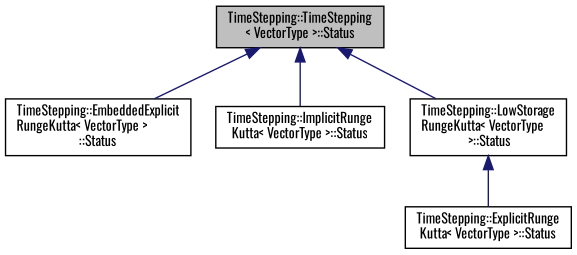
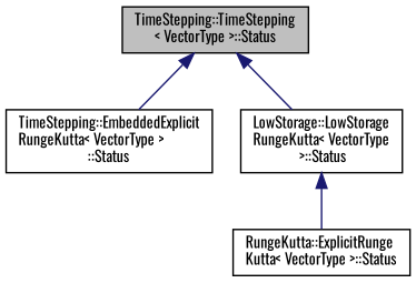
  digraph {
    fontname=Oswald
    rankdir=TB
    node [color=black fillcolor=white fontname=Oswald fontsize=10 shape=record style=filled]
    edge [color=midnightblue dir=back fontname=Oswald fontsize=10 labelfontname=Helvetica labelfontsize=10 style=solid]
    n1 [fillcolor=grey75 fontcolor=black height=0.2 label="TimeStepping::TimeStepping\l\< VectorType \>::Status" width=0.4]
    n2 [height=0.2 label="TimeStepping::EmbeddedExplicit\lRungeKutta\< VectorType \>\l::Status" width=0.4]
-   n3 [height=0.2 label="TimeStepping::ImplicitRunge\lKutta\< VectorType \>::Status" width=0.4]
-   n4 [height=0.2 label="TimeStepping::LowStorage\lRungeKutta\< VectorType\l \>::Status" width=0.4]
-   n5 [height=0.2 label="TimeStepping::ExplicitRunge\lKutta\< VectorType \>::Status" width=0.4]
+   n4 [height=0.2 label="LowStorage::LowStorage\lRungeKutta\< VectorType\l \>::Status" width=0.4]
+   n5 [height=0.2 label="RungeKutta::ExplicitRunge\lKutta\< VectorType \>::Status" width=0.4]
    n1 -> n2
-   n1 -> n3
    n1 -> n4
    n4 -> n5
  }
